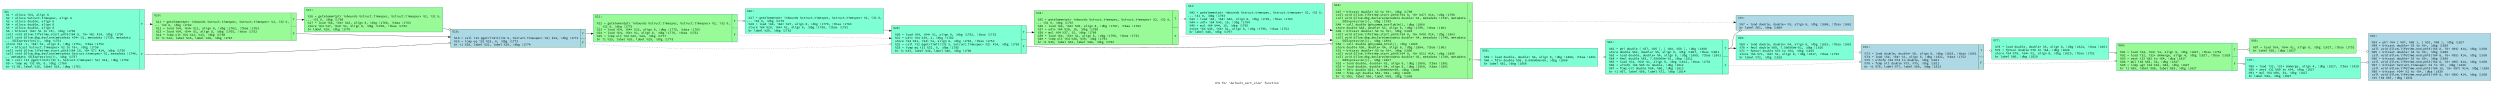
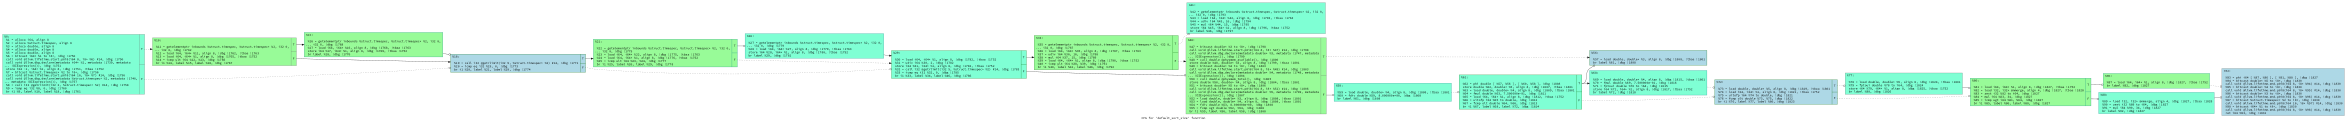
  digraph {
    fontname="Source Code Pro"
    label="CFG for 'default_sort_size' function"
    rankdir=LR
    node [color=teal fillcolor=aquamarine fontname="Source Code Pro" shape=record style=filled]
    edge [arrowhead=odot fontname="Source Code Pro" style=solid tailport=s0]
    n1 [color=gray40 label="{%0:\l  %1 = alloca i64, align 8\l  %2 = alloca %struct.timespec, align 8\l  %3 = alloca double, align 8\l  %4 = alloca double, align 8\l  %5 = alloca double, align 8\l  %6 = bitcast i64* %1 to i8*, !dbg !1750\l  call void @llvm.lifetime.start.p0i8(i64 8, i8* %6) #14, !dbg !1750\l  call void @llvm.dbg.declare(metadata i64* %1, metadata !1739, metadata\l... !DIExpression()), !dbg !1751\l  store i64 -1, i64* %1, align 8, !dbg !1751, !tbaa !1752\l  %7 = bitcast %struct.timespec* %2 to i8*, !dbg !1756\l  call void @llvm.lifetime.start.p0i8(i64 16, i8* %7) #14, !dbg !1756\l  call void @llvm.dbg.declare(metadata %struct.timespec* %2, metadata !1740,\l... metadata !DIExpression()), !dbg !1757\l  %8 = call i32 @getrlimit(i32 2, %struct.timespec* %2) #14, !dbg !1758\l  %9 = icmp eq i32 %8, 0, !dbg !1760\l  br i1 %9, label %10, label %18, !dbg !1761\l|{<s0>T|<s1>F}}"]
    n2 [color=gray40 fillcolor=palegreen label="{%10:\l\l  %11 = getelementptr inbounds %struct.timespec, %struct.timespec* %2, i32 0,\l... i32 0, !dbg !1762\l  %12 = load i64, i64* %11, align 8, !dbg !1762, !tbaa !1763\l  %13 = load i64, i64* %1, align 8, !dbg !1765, !tbaa !1752\l  %14 = icmp ult i64 %12, %13, !dbg !1766\l  br i1 %14, label %15, label %18, !dbg !1767\l|{<s0>T|<s1>F}}"]
    n3 [color=darkgreen fillcolor=lightblue label="{%18:\l\l  %19 = call i32 @getrlimit(i32 9, %struct.timespec* %2) #14, !dbg !1771\l  %20 = icmp eq i32 %19, 0, !dbg !1773\l  br i1 %20, label %21, label %29, !dbg !1774\l|{<s0>T|<s1>F}}"]
    n4 [fillcolor=palegreen label="{%15:\l\l  %16 = getelementptr inbounds %struct.timespec, %struct.timespec* %2, i32 0,\l... i32 0, !dbg !1768\l  %17 = load i64, i64* %16, align 8, !dbg !1768, !tbaa !1763\l  store i64 %17, i64* %1, align 8, !dbg !1769, !tbaa !1752\l  br label %18, !dbg !1770\l}"]
    n5 [fillcolor=palegreen label="{%21:\l\l  %22 = getelementptr inbounds %struct.timespec, %struct.timespec* %2, i32 0,\l... i32 0, !dbg !1775\l  %23 = load i64, i64* %22, align 8, !dbg !1775, !tbaa !1763\l  %24 = load i64, i64* %1, align 8, !dbg !1776, !tbaa !1752\l  %25 = icmp ult i64 %23, %24, !dbg !1777\l  br i1 %25, label %26, label %29, !dbg !1778\l|{<s0>T|<s1>F}}"]
    n6 [color=darkgreen label="{%29:\l\l  %30 = load i64, i64* %1, align 8, !dbg !1782, !tbaa !1752\l  %31 = udiv i64 %30, 2, !dbg !1782\l  store i64 %31, i64* %1, align 8, !dbg !1782, !tbaa !1752\l  %32 = call i32 @getrlimit(i32 5, %struct.timespec* %2) #14, !dbg !1783\l  %33 = icmp eq i32 %32, 0, !dbg !1785\l  br i1 %33, label %34, label %46, !dbg !1786\l|{<s0>T|<s1>F}}"]
    n7 [label="{%26:\l\l  %27 = getelementptr inbounds %struct.timespec, %struct.timespec* %2, i32 0,\l... i32 0, !dbg !1779\l  %28 = load i64, i64* %27, align 8, !dbg !1779, !tbaa !1763\l  store i64 %28, i64* %1, align 8, !dbg !1780, !tbaa !1752\l  br label %29, !dbg !1781\l}"]
    n8 [color=darkgreen fillcolor=palegreen label="{%34:\l\l  %35 = getelementptr inbounds %struct.timespec, %struct.timespec* %2, i32 0,\l... i32 0, !dbg !1787\l  %36 = load i64, i64* %35, align 8, !dbg !1787, !tbaa !1763\l  %37 = udiv i64 %36, 16, !dbg !1788\l  %38 = mul i64 %37, 15, !dbg !1789\l  %39 = load i64, i64* %1, align 8, !dbg !1790, !tbaa !1752\l  %40 = icmp ult i64 %38, %39, !dbg !1791\l  br i1 %40, label %41, label %46, !dbg !1792\l|{<s0>T|<s1>F}}"]
    n9 [color=gray40 fillcolor=palegreen label="{%46:\l\l  %47 = bitcast double* %3 to i8*, !dbg !1798\l  call void @llvm.lifetime.start.p0i8(i64 8, i8* %47) #14, !dbg !1798\l  call void @llvm.dbg.declare(metadata double* %3, metadata !1747, metadata\l... !DIExpression()), !dbg !1799\l  %48 = call double @physmem_available(), !dbg !1800\l  store double %48, double* %3, align 8, !dbg !1799, !tbaa !1801\l  %49 = bitcast double* %4 to i8*, !dbg !1803\l  call void @llvm.lifetime.start.p0i8(i64 8, i8* %49) #14, !dbg !1803\l  call void @llvm.dbg.declare(metadata double* %4, metadata !1748, metadata\l... !DIExpression()), !dbg !1804\l  %50 = call double @physmem_total(), !dbg !1805\l  store double %50, double* %4, align 8, !dbg !1804, !tbaa !1801\l  %51 = bitcast double* %5 to i8*, !dbg !1806\l  call void @llvm.lifetime.start.p0i8(i64 8, i8* %51) #14, !dbg !1806\l  call void @llvm.dbg.declare(metadata double* %5, metadata !1749, metadata\l... !DIExpression()), !dbg !1807\l  %52 = load double, double* %3, align 8, !dbg !1808, !tbaa !1801\l  %53 = load double, double* %4, align 8, !dbg !1808, !tbaa !1801\l  %54 = fdiv double %53, 8.000000e+00, !dbg !1808\l  %55 = fcmp ogt double %52, %54, !dbg !1808\l  br i1 %55, label %56, label %58, !dbg !1808\l|{<s0>T|<s1>F}}"]
    n10 [color=gray40 label="{%41:\l\l  %42 = getelementptr inbounds %struct.timespec, %struct.timespec* %2, i32 0,\l... i32 0, !dbg !1793\l  %43 = load i64, i64* %42, align 8, !dbg !1793, !tbaa !1763\l  %44 = udiv i64 %43, 16, !dbg !1794\l  %45 = mul i64 %44, 15, !dbg !1795\l  store i64 %45, i64* %1, align 8, !dbg !1796, !tbaa !1752\l  br label %46, !dbg !1797\l}"]
    n11 [color=darkgreen fillcolor=lightblue label="{%56:\l\l  %57 = load double, double* %3, align 8, !dbg !1808, !tbaa !1801\l  br label %61, !dbg !1808\l}"]
    n12 [label="{%58:\l\l  %59 = load double, double* %4, align 8, !dbg !1808, !tbaa !1801\l  %60 = fdiv double %59, 8.000000e+00, !dbg !1808\l  br label %61, !dbg !1808\l}"]
    n13 [color=darkgreen label="{%61:\l\l  %62 = phi double [ %57, %56 ], [ %60, %58 ], !dbg !1808\l  store double %62, double* %5, align 8, !dbg !1807, !tbaa !1801\l  %63 = load double, double* %4, align 8, !dbg !1809, !tbaa !1801\l  %64 = fmul double %63, 7.500000e-01, !dbg !1811\l  %65 = load i64, i64* %1, align 8, !dbg !1812, !tbaa !1752\l  %66 = uitofp i64 %65 to double, !dbg !1812\l  %67 = fcmp olt double %64, %66, !dbg !1813\l  br i1 %67, label %68, label %72, !dbg !1814\l|{<s0>T|<s1>F}}"]
    n14 [label="{%68:\l\l  %69 = load double, double* %4, align 8, !dbg !1815, !tbaa !1801\l  %70 = fmul double %69, 7.500000e-01, !dbg !1816\l  %71 = fptoui double %70 to i64, !dbg !1815\l  store i64 %71, i64* %1, align 8, !dbg !1817, !tbaa !1752\l  br label %72, !dbg !1818\l}"]
    n15 [color=darkgreen fillcolor=lightblue label="{%72:\l\l  %73 = load double, double* %5, align 8, !dbg !1819, !tbaa !1801\l  %74 = load i64, i64* %1, align 8, !dbg !1821, !tbaa !1752\l  %75 = uitofp i64 %74 to double, !dbg !1821\l  %76 = fcmp olt double %73, %75, !dbg !1822\l  br i1 %76, label %77, label %80, !dbg !1823\l|{<s0>T|<s1>F}}"]
    n16 [color=gray40 label="{%77:\l\l  %78 = load double, double* %5, align 8, !dbg !1824, !tbaa !1801\l  %79 = fptoui double %78 to i64, !dbg !1824\l  store i64 %79, i64* %1, align 8, !dbg !1825, !tbaa !1752\l  br label %80, !dbg !1826\l}"]
    n17 [fillcolor=palegreen label="{%80:\l\l  %81 = load i64, i64* %1, align 8, !dbg !1827, !tbaa !1752\l  %82 = load i32, i32* @nmerge, align 4, !dbg !1827, !tbaa !1828\l  %83 = zext i32 %82 to i64, !dbg !1827\l  %84 = mul i64 %83, 34, !dbg !1827\l  %85 = icmp ugt i64 %81, %84, !dbg !1827\l  br i1 %85, label %86, label %88, !dbg !1827\l|{<s0>T|<s1>F}}"]
    n18 [fillcolor=palegreen label="{%86:\l\l  %87 = load i64, i64* %1, align 8, !dbg !1827, !tbaa !1752\l  br label %92, !dbg !1827\l}"]
    n19 [label="{%88:\l\l  %89 = load i32, i32* @nmerge, align 4, !dbg !1827, !tbaa !1828\l  %90 = zext i32 %89 to i64, !dbg !1827\l  %91 = mul i64 %90, 34, !dbg !1827\l  br label %92, !dbg !1827\l}"]
    n20 [color=gray40 fillcolor=lightblue label="{%92:\l\l  %93 = phi i64 [ %87, %86 ], [ %91, %88 ], !dbg !1827\l  %94 = bitcast double* %5 to i8*, !dbg !1830\l  call void @llvm.lifetime.end.p0i8(i64 8, i8* %94) #14, !dbg !1830\l  %95 = bitcast double* %4 to i8*, !dbg !1830\l  call void @llvm.lifetime.end.p0i8(i64 8, i8* %95) #14, !dbg !1830\l  %96 = bitcast double* %3 to i8*, !dbg !1830\l  call void @llvm.lifetime.end.p0i8(i64 8, i8* %96) #14, !dbg !1830\l  %97 = bitcast %struct.timespec* %2 to i8*, !dbg !1830\l  call void @llvm.lifetime.end.p0i8(i64 16, i8* %97) #14, !dbg !1830\l  %98 = bitcast i64* %1 to i8*, !dbg !1830\l  call void @llvm.lifetime.end.p0i8(i64 8, i8* %98) #14, !dbg !1830\l  ret i64 %93, !dbg !1831\l}"]
    n1 -> n2 [arrowhead=normal style=dotted]
-   n1 -> n3 [tailport=s1]
+   n1 -> n3 [style=dotted tailport=s1]
    n2 -> n3 [arrowhead=normal tailport=s1]
    n2 -> n4 [arrowhead=normal]
    n3 -> n5 [arrowhead=normal]
    n3 -> n6 [style=dotted tailport=s1]
    n4 -> n3
    n5 -> n6 [arrowhead=normal style=dotted tailport=s1]
    n5 -> n7
    n6 -> n8 [arrowhead=normal]
    n6 -> n9 [tailport=s1]
    n7 -> n6 [arrowhead=normal]
    n8 -> n9 [arrowhead=normal style=dotted tailport=s1]
    n8 -> n10 [style=dotted]
    n9 -> n11 [arrowhead=normal style=dotted]
    n9 -> n12 [tailport=s1]
-   n10 -> n9 [arrowhead=normal style=dotted]
    n12 -> n13 [style=dotted]
    n13 -> n11
    n13 -> n14 [arrowhead=normal]
    n13 -> n15 [style=dotted tailport=s1]
    n14 -> n15 [style=dotted]
    n15 -> n16 [style=dotted]
    n15 -> n17 [style=dotted tailport=s1]
    n16 -> n17
    n17 -> n18
    n17 -> n19 [tailport=s1]
    n18 -> n20 [style=dotted]
    n19 -> n20
  }
